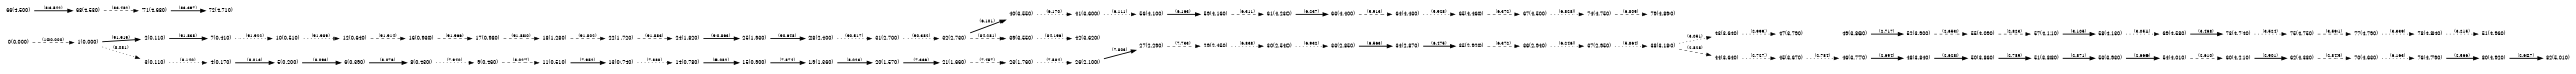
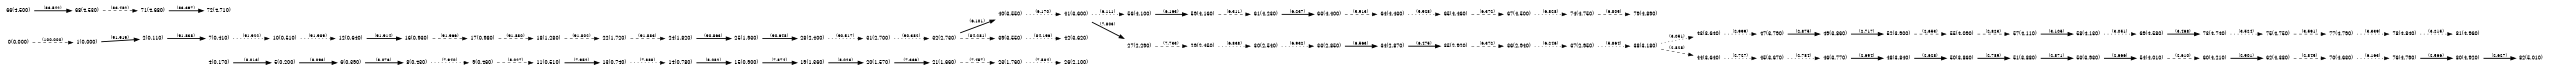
  digraph {
    rankdir=LR
    node [fontsize=11 shape=plaintext]
    edge [fontsize=10 style=bold]
    n1 [label="0(0.000)"]
    n2 [label="1(0.000)"]
    n3 [label="2(0.110)"]
-   n4 [label="3(0.110)"]
    n5 [label="7(0.410)"]
    n6 [label="4(0.170)"]
    n7 [label="10(0.510)"]
    n8 [label="5(0.200)"]
    n9 [label="6(0.390)"]
    n10 [label="8(0.430)"]
    n11 [label="9(0.460)"]
    n12 [label="12(0.640)"]
    n13 [label="11(0.510)"]
    n14 [label="13(0.740)"]
    n15 [label="16(0.930)"]
    n16 [label="14(0.780)"]
    n17 [label="17(0.980)"]
    n18 [label="15(0.900)"]
    n19 [label="19(1.360)"]
    n20 [label="20(1.570)"]
    n21 [label="18(1.280)"]
    n22 [label="22(1.720)"]
    n23 [label="24(1.820)"]
    n24 [label="21(1.660)"]
    n25 [label="23(1.760)"]
    n26 [label="26(2.100)"]
    n27 [label="25(1.930)"]
    n28 [label="27(2.290)"]
    n29 [label="28(2.400)"]
    n30 [label="31(2.700)"]
    n31 [label="29(2.450)"]
    n32 [label="30(2.540)"]
    n33 [label="32(2.730)"]
    n34 [label="33(2.850)"]
    n35 [label="34(2.870)"]
    n36 [label="39(3.550)"]
    n37 [label="40(3.550)"]
    n38 [label="42(3.620)"]
    n39 [label="41(3.600)"]
    n40 [label="35(2.920)"]
    n41 [label="36(2.940)"]
    n42 [label="37(2.950)"]
    n43 [label="38(3.180)"]
    n44 [label="43(3.640)"]
    n45 [label="44(3.640)"]
    n46 [label="47(3.790)"]
    n47 [label="45(3.670)"]
    n48 [label="56(4.100)"]
    n49 [label="59(4.160)"]
    n50 [label="66(4.500)"]
    n51 [label="68(4.530)"]
    n52 [label="49(3.860)"]
    n53 [label="46(3.770)"]
    n54 [label="48(3.840)"]
    n55 [label="50(3.860)"]
    n56 [label="52(3.900)"]
    n57 [label="51(3.880)"]
    n58 [label="55(4.090)"]
    n59 [label="53(3.930)"]
    n60 [label="54(4.010)"]
    n61 [label="57(4.110)"]
    n62 [label="60(4.210)"]
    n63 [label="62(4.380)"]
    n64 [label="58(4.130)"]
    n65 [label="61(4.230)"]
    n66 [label="69(4.580)"]
    n67 [label="73(4.740)"]
    n68 [label="63(4.400)"]
    n69 [label="70(4.630)"]
    n70 [label="64(4.430)"]
    n71 [label="76(4.790)"]
    n72 [label="65(4.460)"]
    n73 [label="67(4.500)"]
    n74 [label="74(4.750)"]
    n75 [label="71(4.680)"]
    n76 [label="79(4.890)"]
    n77 [label="72(4.710)"]
    n78 [label="75(4.750)"]
    n79 [label="80(4.920)"]
    n80 [label="77(4.790)"]
    n81 [label="78(4.840)"]
    n82 [label="82(5.010)"]
-   n83 [label="51(4.960)"]
+   n83 [label="81(4.960)"]
    n1 -> n2 [label="(100.000)" style=dashed]
    n2 -> n3 [label="(91.919)"]
-   n2 -> n4 [label="(8.081)" style=dotted]
    n3 -> n5 [label="(91.838)"]
-   n4 -> n6 [label="(8.140)" style=dotted]
    n5 -> n7 [label="(91.922)" style=dotted]
    n6 -> n8 [label="(8.013)"]
    n7 -> n12 [label="(91.989)" style=dotted]
    n8 -> n9 [label="(8.093)"]
    n9 -> n10 [label="(8.076)"]
    n10 -> n11 [label="(7.940)" style=dotted]
    n11 -> n13 [label="(8.027)" style=dashed]
-   n12 -> n15 [label="(91.914)" style=dashed]
+   n12 -> n15 [label="(91.914)"]
    n13 -> n14 [label="(7.952)"]
    n14 -> n16 [label="(7.888)" style=dotted]
    n15 -> n17 [label="(91.966)" style=dashed]
    n16 -> n18 [label="(8.082)"]
    n17 -> n21 [label="(91.880)" style=dashed]
    n18 -> n19 [label="(7.874)"]
    n19 -> n20 [label="(8.023)"]
    n20 -> n24 [label="(7.336)"]
    n21 -> n22 [label="(91.802)" style=dashed]
    n22 -> n23 [label="(91.883)" style=dashed]
    n23 -> n27 [label="(90.863)"]
    n24 -> n25 [label="(7.457)" style=dashed]
    n25 -> n26 [label="(7.584)" style=dotted]
-   n26 -> n28 [label="(7.803)"]
+   n39 -> n28 [label="(7.803)"]
    n27 -> n29 [label="(90.648)"]
    n28 -> n31 [label="(7.733)" style=dashed]
    n29 -> n30 [label="(90.517)" style=dotted]
    n30 -> n33 [label="(90.382)" style=dotted]
    n31 -> n32 [label="(6.838)" style=dotted]
    n32 -> n34 [label="(6.932)" style=dotted]
    n33 -> n36 [label="(84.281)" style=dashed]
    n33 -> n37 [label="(6.101)"]
    n34 -> n35 [label="(6.563)"]
    n35 -> n40 [label="(6.475)"]
    n36 -> n38 [label="(84.196)" style=dotted]
    n37 -> n39 [label="(6.170)" style=dotted]
    n39 -> n48 [label="(6.111)" style=dotted]
    n40 -> n41 [label="(6.372)" style=dashed]
    n41 -> n42 [label="(6.246)" style=dotted]
    n42 -> n43 [label="(5.864)" style=dotted]
    n43 -> n44 [label="(3.051)" style=dotted]
    n43 -> n45 [label="(2.828)" style=dashed]
    n44 -> n46 [label="(2.999)" style=dotted]
    n45 -> n47 [label="(2.727)" style=dotted]
+   n46 -> n52 [label="(2.875)"]
    n47 -> n53 [label="(2.784)" style=dotted]
    n48 -> n49 [label="(6.163)"]
    n49 -> n65 [label="(6.311)" style=dashed]
    n50 -> n51 [label="(83.542)"]
    n51 -> n75 [label="(83.482)" style=dashed]
    n52 -> n56 [label="(2.717)"]
    n53 -> n54 [label="(2.694)"]
    n54 -> n55 [label="(2.628)"]
    n55 -> n57 [label="(2.789)"]
    n56 -> n58 [label="(2.653)" style=dashed]
    n57 -> n59 [label="(2.871)"]
    n58 -> n61 [label="(2.823)" style=dashed]
    n59 -> n60 [label="(2.666)"]
    n60 -> n62 [label="(2.610)" style=dashed]
    n61 -> n64 [label="(3.105)"]
    n62 -> n63 [label="(2.901)"]
    n63 -> n69 [label="(2.845)" style=dashed]
    n64 -> n66 [label="(3.051)" style=dotted]
    n65 -> n68 [label="(6.237)"]
    n66 -> n67 [label="(3.468)"]
    n67 -> n78 [label="(3.524)" style=dotted]
    n68 -> n70 [label="(5.913)" style=dashed]
    n69 -> n71 [label="(6.163)" style=dotted]
    n70 -> n72 [label="(5.928)" style=dotted]
    n71 -> n79 [label="(2.566)"]
    n72 -> n73 [label="(6.372)" style=dashed]
    n73 -> n74 [label="(6.828)" style=dotted]
    n74 -> n76 [label="(6.805)" style=dashed]
    n75 -> n77 [label="(83.397)"]
    n78 -> n80 [label="(3.591)" style=dashed]
    n79 -> n82 [label="(2.627)"]
    n80 -> n81 [label="(3.339)" style=dotted]
    n81 -> n83 [label="(3.215)" style=dotted]
  }
